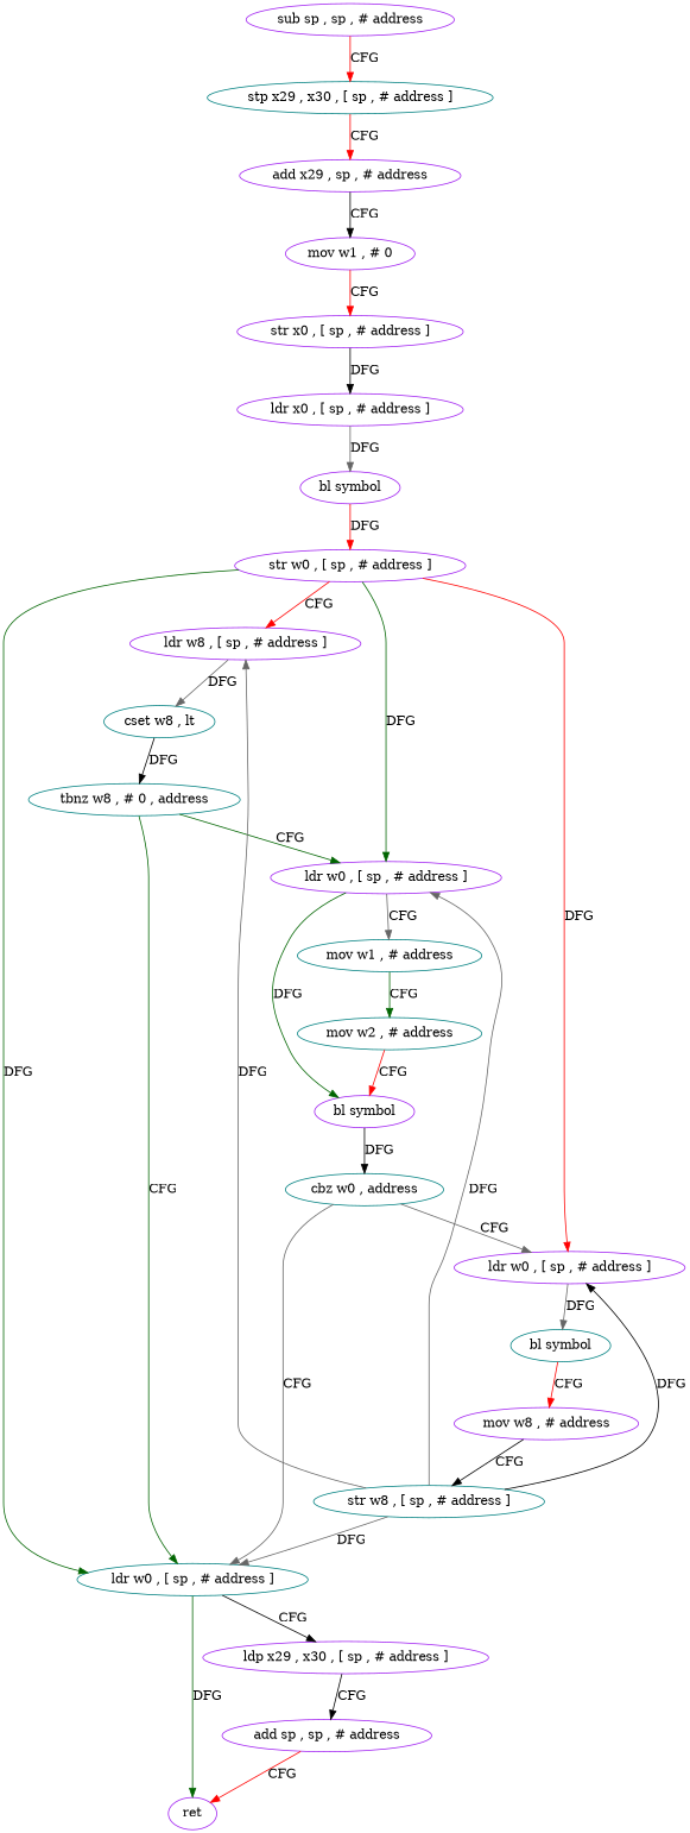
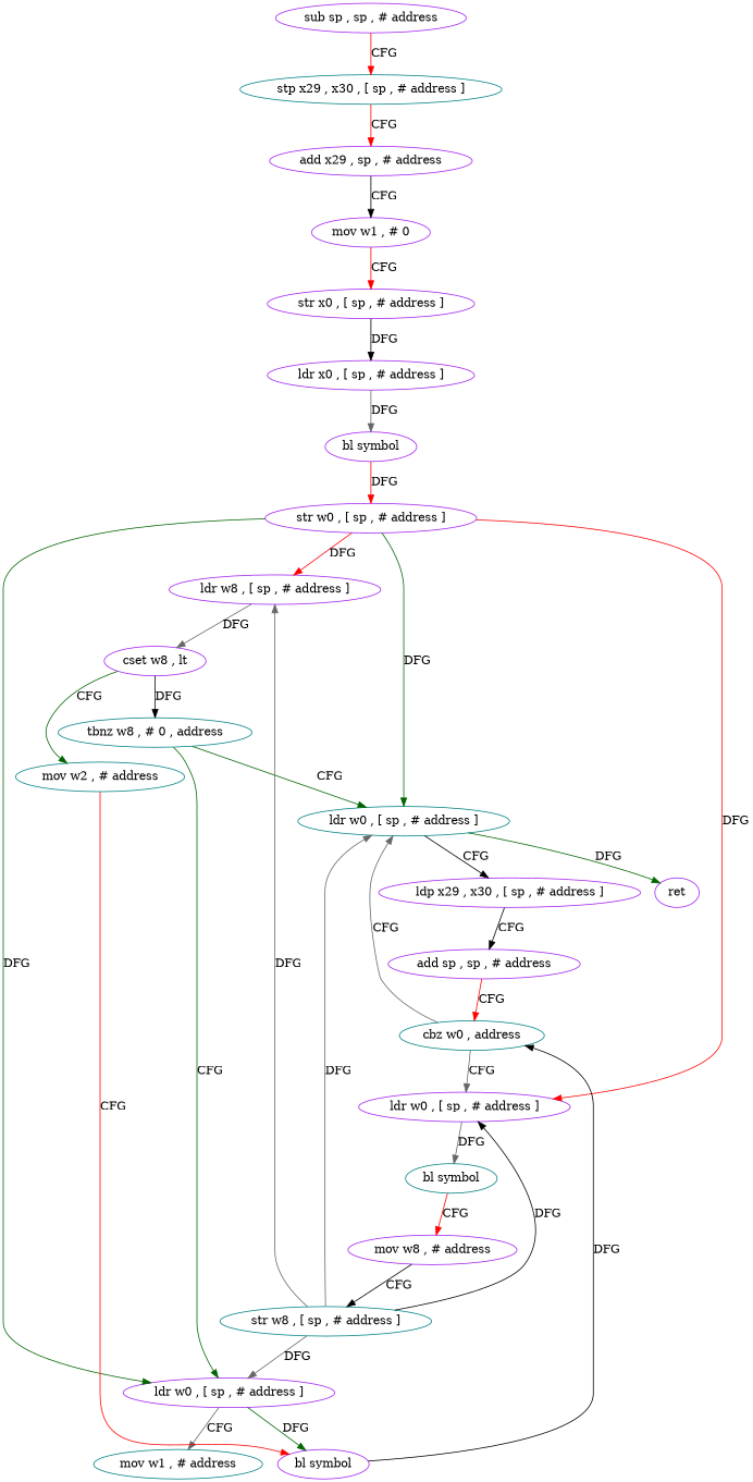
  digraph {
    node [color=purple]
    edge [color=red]
    n1 [label="sub sp , sp , # address"]
    n2 [color=teal label="stp x29 , x30 , [ sp , # address ]"]
    n3 [label="add x29 , sp , # address"]
    n4 [label="mov w1 , # 0"]
    n5 [label="str x0 , [ sp , # address ]"]
    n6 [label="ldr x0 , [ sp , # address ]"]
    n7 [label="bl symbol"]
    n8 [label="str w0 , [ sp , # address ]"]
    n9 [label="ldr w8 , [ sp , # address ]"]
    n10 [color=teal label="ldr w0 , [ sp , # address ]"]
    n11 [label="ldr w0 , [ sp , # address ]"]
    n12 [label="ldr w0 , [ sp , # address ]"]
-   n13 [color=teal label="cset w8 , lt"]
+   n13 [label="cset w8 , lt"]
    n14 [label="ldp x29 , x30 , [ sp , # address ]"]
    n15 [label=ret]
    n16 [color=teal label="mov w1 , # address"]
    n17 [label="bl symbol"]
    n18 [color=teal label="bl symbol"]
    n19 [color=teal label="tbnz w8 , # 0 , address"]
    n20 [label="add sp , sp , # address"]
    n21 [color=teal label="mov w2 , # address"]
    n22 [color=teal label="cbz w0 , address"]
    n23 [label="mov w8 , # address"]
    n24 [color=teal label="str w8 , [ sp , # address ]"]
    n1 -> n2 [label=CFG]
    n2 -> n3 [label=CFG]
    n3 -> n4 [color=black label=CFG]
    n4 -> n5 [label=CFG]
    n5 -> n6 [color=black label=DFG]
    n6 -> n7 [color=gray40 label=DFG]
    n7 -> n8 [label=DFG]
-   n8 -> n9 [label=CFG]
+   n8 -> n9 [label=DFG]
    n8 -> n10 [color=darkgreen label=DFG]
    n8 -> n11 [color=darkgreen label=DFG]
    n8 -> n12 [label=DFG]
    n9 -> n13 [color=gray40 label=DFG]
    n10 -> n14 [color=black label=CFG]
    n10 -> n15 [color=darkgreen label=DFG]
    n11 -> n16 [color=gray40 label=CFG]
    n11 -> n17 [color=darkgreen label=DFG]
    n12 -> n18 [color=gray40 label=DFG]
    n13 -> n19 [color=black label=DFG]
    n14 -> n20 [color=black label=CFG]
-   n16 -> n21 [color=darkgreen label=CFG]
+   n13 -> n21 [color=darkgreen label=CFG]
    n17 -> n22 [color=black label=DFG]
    n18 -> n23 [label=CFG]
    n19 -> n10 [color=darkgreen label=CFG]
    n19 -> n11 [color=darkgreen label=CFG]
-   n20 -> n15 [label=CFG]
+   n20 -> n22 [label=CFG]
    n21 -> n17 [label=CFG]
    n22 -> n10 [color=gray40 label=CFG]
    n22 -> n12 [color=gray40 label=CFG]
    n23 -> n24 [color=black label=CFG]
    n24 -> n9 [color=gray40 label=DFG]
    n24 -> n10 [color=gray40 label=DFG]
    n24 -> n11 [color=gray40 label=DFG]
    n24 -> n12 [color=black label=DFG]
  }
